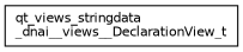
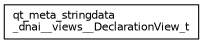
  digraph {
    rankdir=LR
-   n1 [color=black fillcolor=white fontname=Helvetica fontsize=10 height=0.2 label="qt_views_stringdata\l_dnai__views__DeclarationView_t" shape=record style=filled width=0.4]
+   n1 [color=black fillcolor=white fontname=Helvetica fontsize=10 height=0.2 label="qt_meta_stringdata\l_dnai__views__DeclarationView_t" shape=record style=filled width=0.4]
  }
